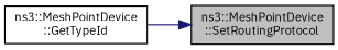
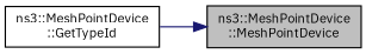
  digraph {
    rankdir=RL
    fontname="IBM Plex Sans"
    node [color=black fontname="IBM Plex Sans" fontsize=10 shape=record style=filled]
-   n1 [fillcolor=grey75 fontcolor=black height=0.2 label="ns3::MeshPointDevice\l::SetRoutingProtocol" width=0.4]
+   n1 [fillcolor=grey75 fontcolor=black height=0.2 label="ns3::MeshPointDevice\l::MeshPointDevice" width=0.4]
    n2 [fillcolor=white height=0.2 label="ns3::MeshPointDevice\l::GetTypeId" width=0.4]
    n1 -> n2 [color=midnightblue dir=back fontname="IBM Plex Sans" fontsize=10 labelfontname=Helvetica labelfontsize=10 style=solid]
  }
